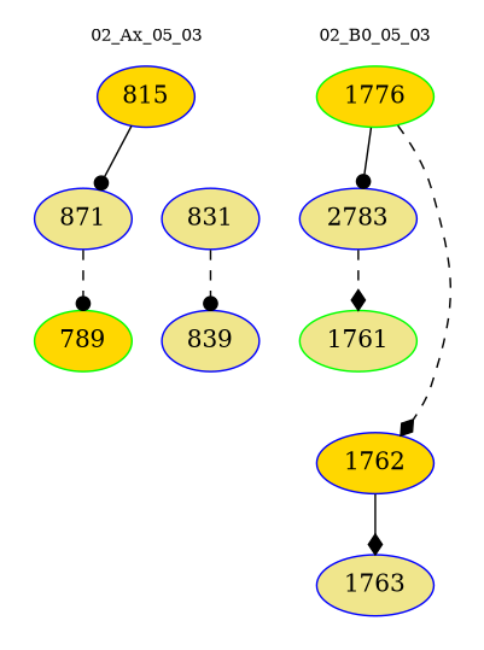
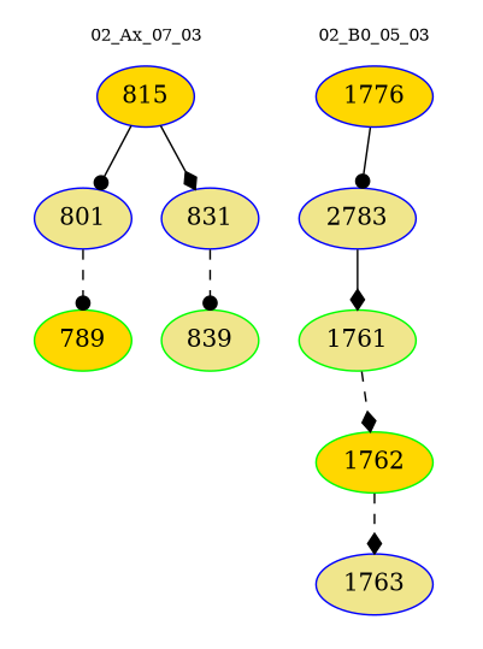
  digraph {
    node [color=blue fillcolor=khaki style=filled]
    edge [arrowhead=dot color=black style=solid]
    n1 [fillcolor=gold label=815]
-   n2 [label=871]
+   n2 [label=801]
    n3 [label=831]
    n4 [color=green fillcolor=gold label=789]
-   n5 [label=839]
-   n6 [color=green fillcolor=gold label=1776]
+   n5 [color=green label=839]
+   n6 [fillcolor=gold label=1776]
    n7 [label=2783]
-   n8 [fillcolor=gold label=1762]
+   n8 [color=green fillcolor=gold label=1762]
    n9 [color=green label=1761]
    n10 [label=1763]
    subgraph cluster_1 {
      color=white
      fontsize=10
-     label="02_Ax_05_03"
+     label="02_Ax_07_03"
      n1
      n2
      n3
      n4
      n5
    }
    subgraph cluster_2 {
      color=white
      fontsize=10
      label="02_B0_05_03"
      n6
      n7
      n8
      n9
      n10
    }
    n1 -> n2
+   n1 -> n3 [arrowhead=diamond]
    n2 -> n4 [style=dashed]
    n3 -> n5 [style=dashed]
    n6 -> n7
-   n6 -> n8 [arrowhead=diamond style=dashed]
-   n7 -> n9 [arrowhead=diamond style=dashed]
-   n8 -> n10 [arrowhead=diamond]
+   n9 -> n8 [arrowhead=diamond style=dashed]
+   n7 -> n9 [arrowhead=diamond]
+   n8 -> n10 [arrowhead=diamond style=dashed]
  }
